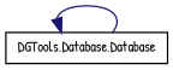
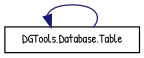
  digraph {
    rankdir=LR
    fontname="Patrick Hand"
-   n1 [color=black fillcolor=white fontname="Patrick Hand" fontsize=10 height=0.2 label="DGTools.Database.Database" shape=record style=filled width=0.4]
+   n1 [color=black fillcolor=white fontname="Patrick Hand" fontsize=10 height=0.2 label="DGTools.Database.Table" shape=record style=filled width=0.4]
    n1 -> n1 [color=midnightblue dir=back fontname="Patrick Hand" fontsize=10 labelfontname=Helvetica labelfontsize=10 style=solid]
  }
